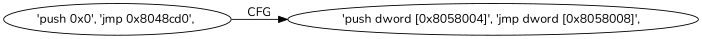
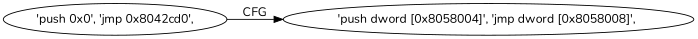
  digraph {
    rankdir=LR
    fontname=Nunito
    node [fontname=Nunito]
-   n1 [label="'push 0x0', 'jmp 0x8048cd0', "]
+   n1 [label="'push 0x0', 'jmp 0x8042cd0',"]
    n2 [label="'push dword [0x8058004]', 'jmp dword [0x8058008]', "]
    n1 -> n2 [label=CFG fontname=Nunito]
  }
